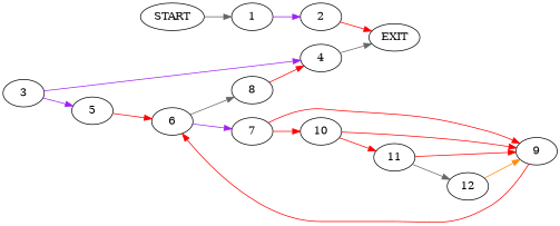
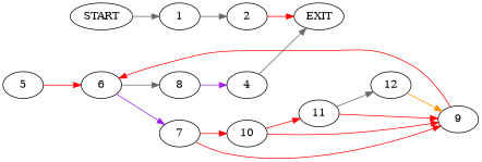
  digraph {
    rankdir=LR
    edge [color=red]
    n1 [label=START]
    1
    2
    n4 [label=EXIT]
-   3
    4
    5
    6
    7
    8
    9
    10
    11
    12
    n1 -> 1 [color=gray40]
-   1 -> 2 [color=purple]
+   1 -> 2 [color=gray40]
    2 -> n4
-   3 -> 4 [color=purple]
-   3 -> 5 [color=purple]
    4 -> n4 [color=gray40]
    5 -> 6
    6 -> 7 [color=purple]
    6 -> 8 [color=gray40]
    7 -> 9
    7 -> 10
-   8 -> 4
+   8 -> 4 [color=purple]
    9 -> 6
    10 -> 9
    10 -> 11
    11 -> 9
    11 -> 12 [color=gray40]
    12 -> 9 [color=darkorange]
  }
